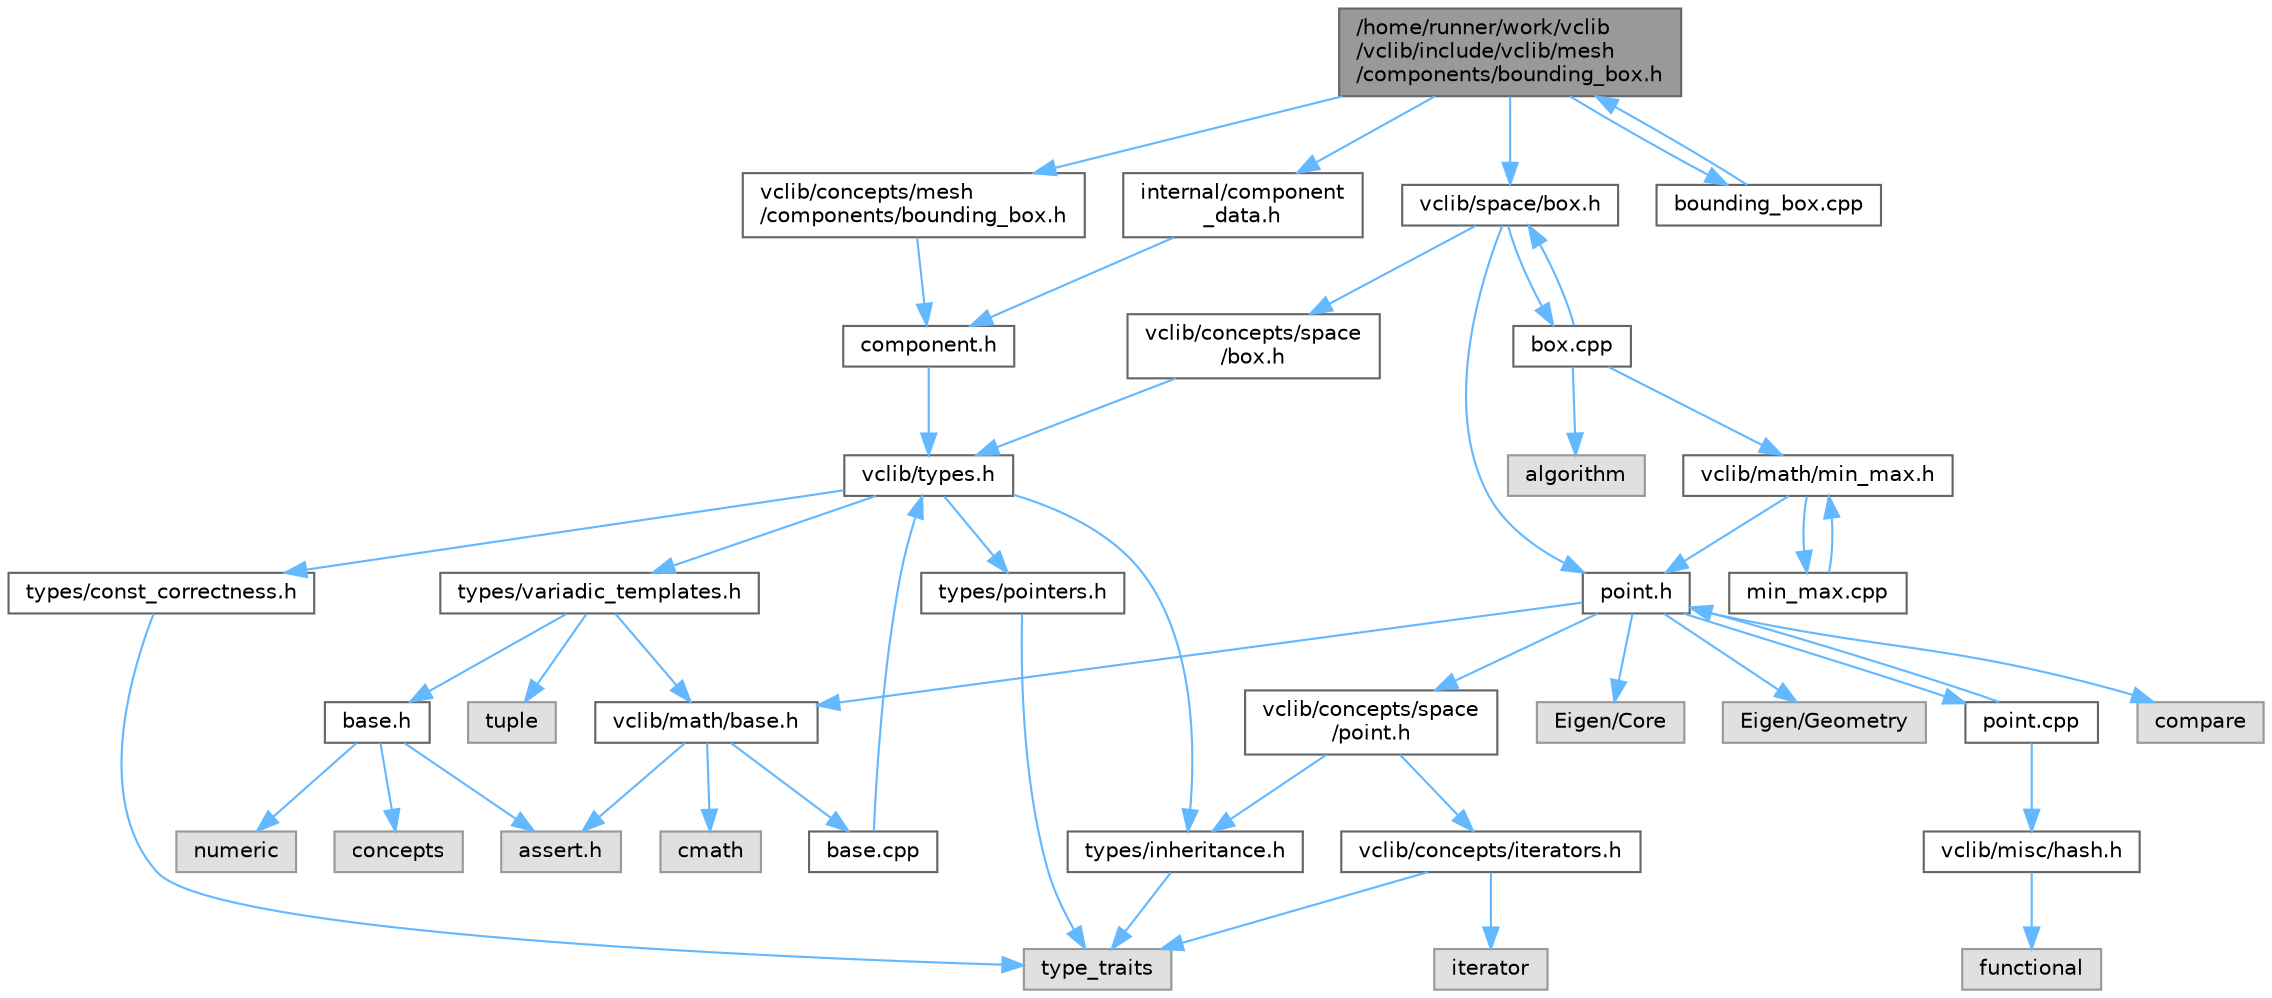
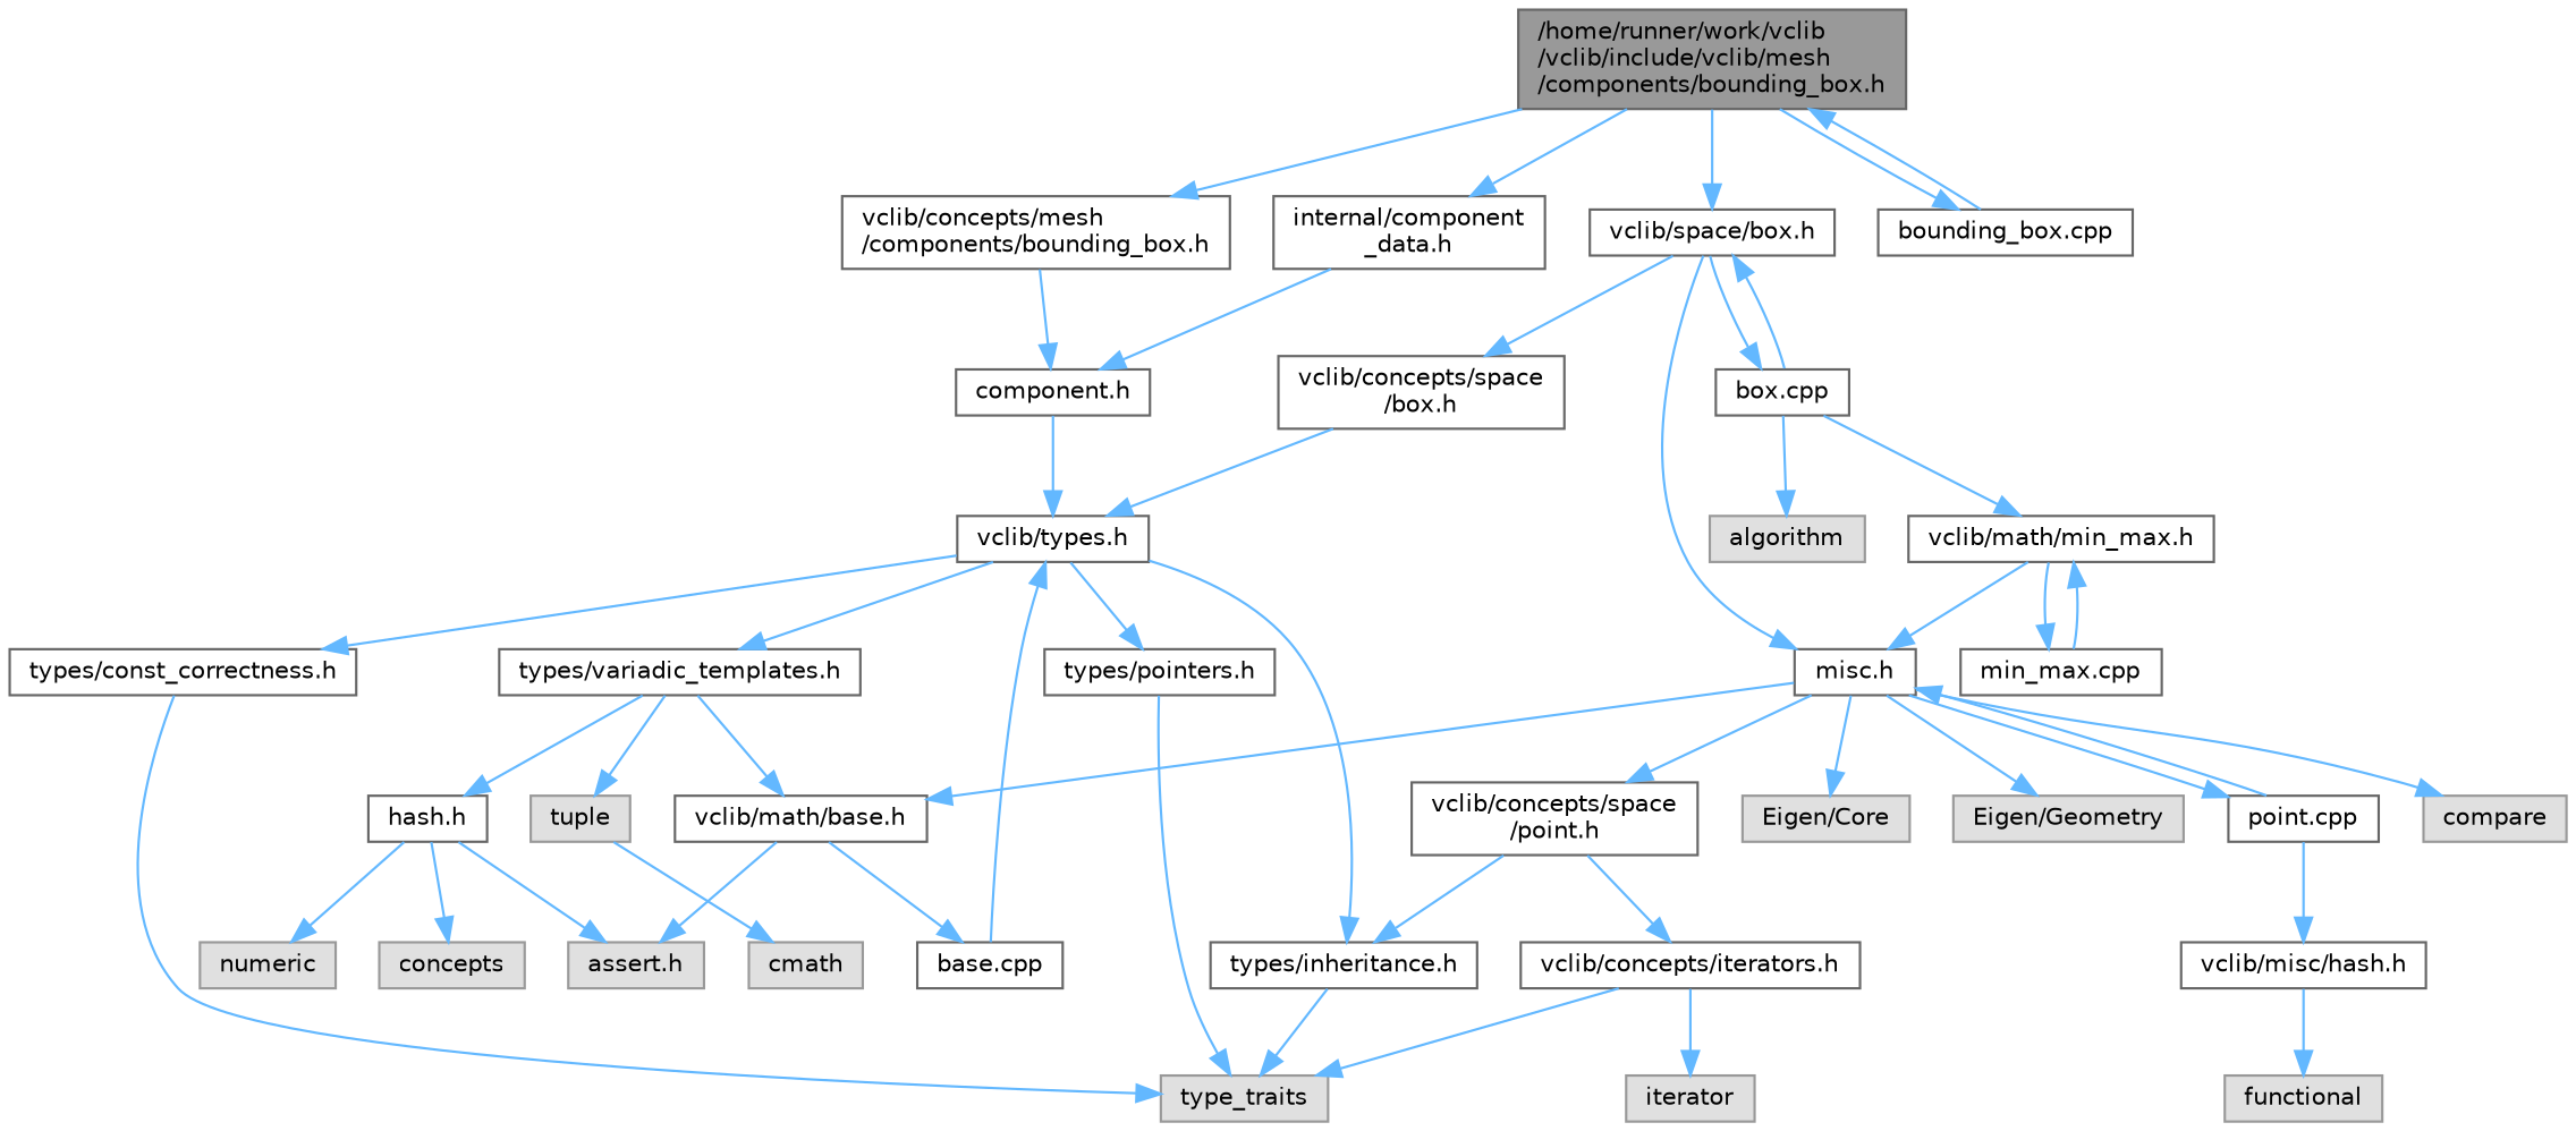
  digraph {
    node [color=grey40 fillcolor=white fontname=Helvetica fontsize=10 shape=box style=filled]
    edge [color=steelblue1 fontname=Helvetica fontsize=10 labelfontname=Helvetica labelfontsize=10 style=solid]
    n1 [color=gray40 fillcolor=grey60 fontcolor=black height=0.2 label="/home/runner/work/vclib\l/vclib/include/vclib/mesh\l/components/bounding_box.h" width=0.4]
    n2 [height=0.2 label="vclib/concepts/mesh\l/components/bounding_box.h" width=0.4]
    n3 [height=0.2 label="vclib/space/box.h" width=0.4]
    n4 [height=0.2 label="internal/component\l_data.h" width=0.4]
    n5 [height=0.2 label="bounding_box.cpp" width=0.4]
    n6 [height=0.2 label="component.h" width=0.4]
    n7 [height=0.2 label="vclib/concepts/space\l/box.h" width=0.4]
-   n8 [height=0.2 label="point.h" width=0.4]
+   n8 [height=0.2 label="misc.h" width=0.4]
    n9 [height=0.2 label="box.cpp" width=0.4]
    n10 [height=0.2 label="vclib/types.h" width=0.4]
    n11 [height=0.2 label="types/const_correctness.h" width=0.4]
    n12 [height=0.2 label="types/inheritance.h" width=0.4]
    n13 [height=0.2 label="types/pointers.h" width=0.4]
    n14 [height=0.2 label="types/variadic_templates.h" width=0.4]
    n15 [color=grey60 fillcolor="#E0E0E0" height=0.2 label=type_traits width=0.4]
-   n16 [height=0.2 label="base.h" width=0.4]
+   n16 [height=0.2 label="hash.h" width=0.4]
    n17 [color=grey60 fillcolor="#E0E0E0" height=0.2 label=tuple width=0.4]
    n18 [height=0.2 label="vclib/math/base.h" width=0.4]
    n19 [color=grey60 fillcolor="#E0E0E0" height=0.2 label="assert.h" width=0.4]
    n20 [color=grey60 fillcolor="#E0E0E0" height=0.2 label=concepts width=0.4]
    n21 [color=grey60 fillcolor="#E0E0E0" height=0.2 label=numeric width=0.4]
    n22 [color=grey60 fillcolor="#E0E0E0" height=0.2 label=compare width=0.4]
    n23 [color=grey60 fillcolor="#E0E0E0" height=0.2 label="Eigen/Core" width=0.4]
    n24 [color=grey60 fillcolor="#E0E0E0" height=0.2 label="Eigen/Geometry" width=0.4]
    n25 [height=0.2 label="vclib/concepts/space\l/point.h" width=0.4]
    n26 [height=0.2 label="point.cpp" width=0.4]
    n27 [color=grey60 fillcolor="#E0E0E0" height=0.2 label=algorithm width=0.4]
    n28 [height=0.2 label="vclib/math/min_max.h" width=0.4]
    n29 [height=0.2 label="vclib/concepts/iterators.h" width=0.4]
    n30 [color=grey60 fillcolor="#E0E0E0" height=0.2 label=cmath width=0.4]
    n31 [height=0.2 label="base.cpp" width=0.4]
    n32 [height=0.2 label="vclib/misc/hash.h" width=0.4]
    n33 [color=grey60 fillcolor="#E0E0E0" height=0.2 label=iterator width=0.4]
    n34 [color=grey60 fillcolor="#E0E0E0" height=0.2 label=functional width=0.4]
    n35 [height=0.2 label="min_max.cpp" width=0.4]
    n1 -> n2
    n1 -> n3
    n1 -> n4
    n1 -> n5
    n2 -> n6
    n3 -> n7
    n3 -> n8
    n3 -> n9
    n4 -> n6
    n5 -> n1
    n6 -> n10
    n7 -> n10
    n8 -> n18
    n8 -> n22
    n8 -> n23
    n8 -> n24
    n8 -> n25
    n8 -> n26
    n9 -> n3
    n9 -> n27
    n9 -> n28
    n10 -> n11
    n10 -> n12
    n10 -> n13
    n10 -> n14
    n11 -> n15
    n12 -> n15
    n13 -> n15
    n14 -> n16
    n14 -> n17
    n14 -> n18
    n16 -> n19
    n16 -> n20
    n16 -> n21
    n18 -> n19
-   n18 -> n30
+   n17 -> n30
    n18 -> n31
    n25 -> n12
    n25 -> n29
    n26 -> n8
    n26 -> n32
    n28 -> n8
    n28 -> n35
    n29 -> n15
    n29 -> n33
    n31 -> n10
    n32 -> n34
    n35 -> n28
  }
